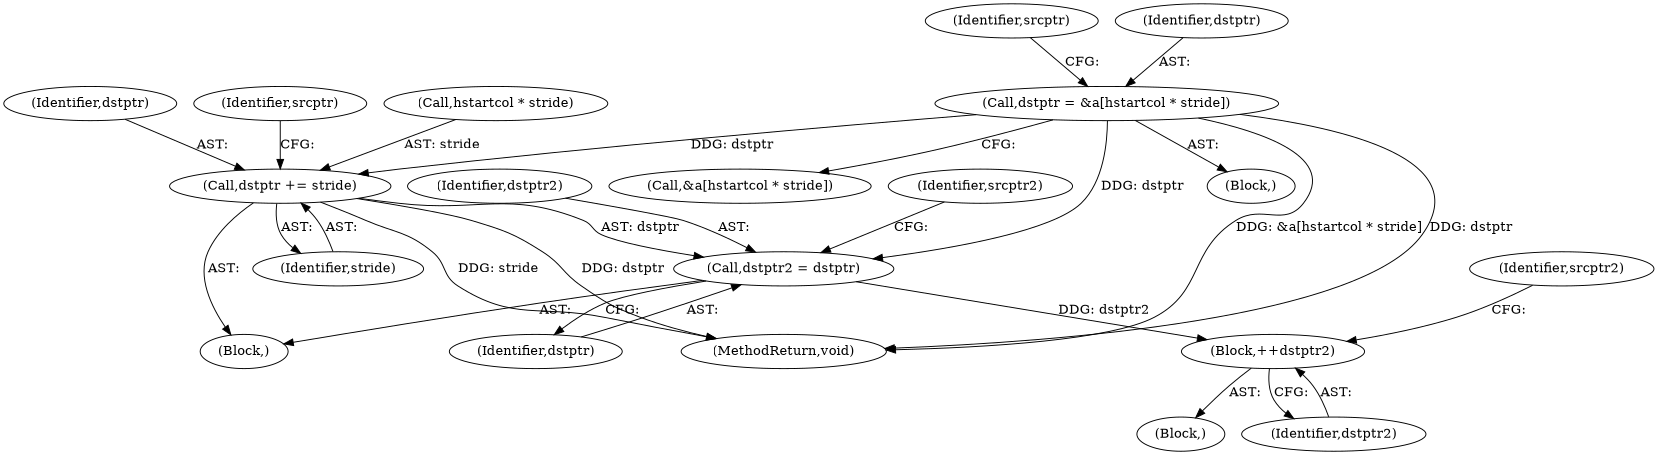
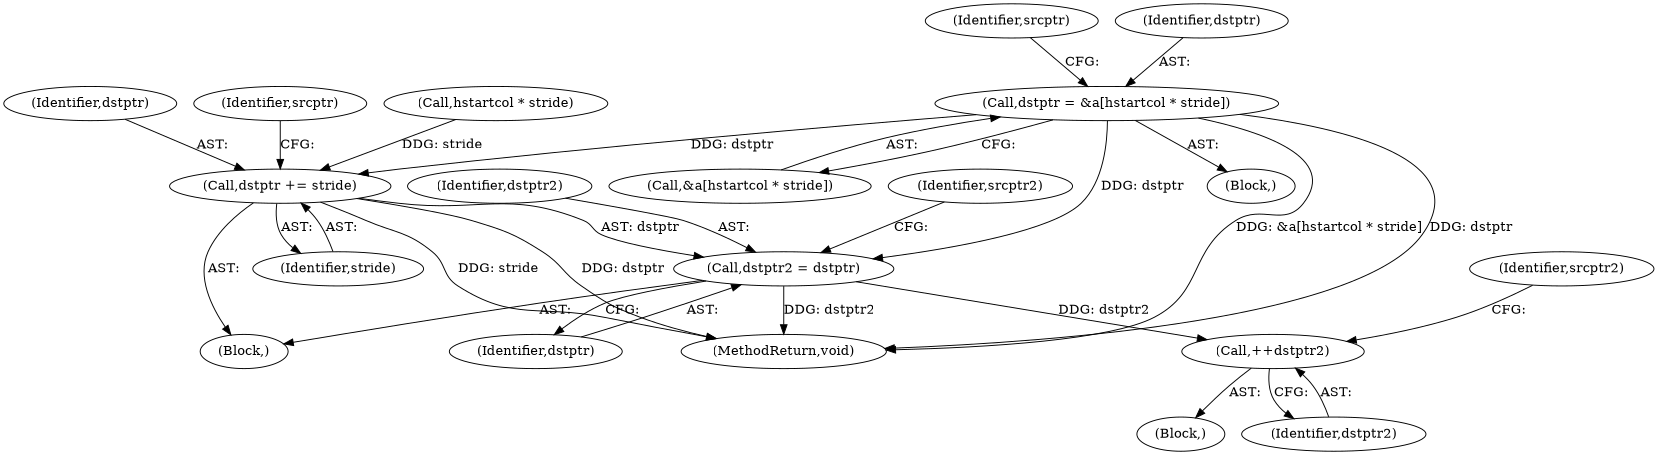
  digraph {
    n1 [label="(Call,dstptr = &a[hstartcol * stride])"]
    n2 [label="(Call,dstptr2 = dstptr)"]
    n3 [label="(Call,dstptr += stride)"]
    n4 [label="(Block,)"]
    n5 [label="(MethodReturn,void)"]
    n6 [label="(Call,&a[hstartcol * stride])"]
-   n7 [label="(Block,++dstptr2)"]
+   n7 [label="(Call,++dstptr2)"]
    n8 [label="(Block,)"]
    n9 [label="(Identifier,dstptr)"]
    n10 [label="(Identifier,stride)"]
    n11 [label="(Block,)"]
    n12 [label="(Identifier,dstptr2)"]
    n13 [label="(Identifier,srcptr2)"]
    n14 [label="(Identifier,srcptr2)"]
    n15 [label="(Identifier,srcptr)"]
    n16 [label="(Call,hstartcol * stride)"]
    n17 [label="(Identifier,dstptr)"]
    n18 [label="(Identifier,dstptr)"]
    n19 [label="(Identifier,srcptr)"]
    n20 [label="(Identifier,dstptr2)"]
    n1 -> n2 [label="DDG: dstptr"]
    n1 -> n3 [label="DDG: dstptr"]
    n1 -> n4 [label="AST: "]
    n1 -> n5 [label="DDG: &a[hstartcol * stride]"]
    n1 -> n5 [label="DDG: dstptr"]
    n1 -> n6 [label="CFG: "]
+   n2 -> n5 [label="DDG: dstptr2"]
    n2 -> n7 [label="DDG: dstptr2"]
    n2 -> n8 [label="AST: "]
    n2 -> n9 [label="CFG: "]
    n3 -> n2 [label="AST: dstptr"]
    n3 -> n5 [label="DDG: dstptr"]
    n3 -> n5 [label="DDG: stride"]
    n3 -> n8 [label="AST: "]
    n3 -> n10 [label="AST: "]
+   n6 -> n1 [label="AST: "]
    n7 -> n11 [label="AST: "]
    n7 -> n12 [label="CFG: "]
    n9 -> n2 [label="AST: "]
    n10 -> n3 [label="AST: "]
    n12 -> n7 [label="AST: "]
    n13 -> n2 [label="CFG: "]
    n14 -> n7 [label="CFG: "]
    n15 -> n1 [label="CFG: "]
-   n16 -> n3 [label="AST: stride"]
+   n16 -> n3 [label="DDG: stride"]
    n17 -> n3 [label="AST: "]
    n18 -> n1 [label="AST: "]
    n19 -> n3 [label="CFG: "]
    n20 -> n2 [label="AST: "]
  }
